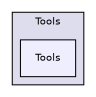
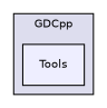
  digraph {
    compound=true
    n1 [fillcolor="#eeeeff" fontname=Helvetica fontsize=10 label=Tools pencolor=black shape=box style=filled]
    subgraph cluster_1 {
      bgcolor="#ddddee"
      fontname=Helvetica
      fontsize=10
-     label=Tools
+     label=GDCpp
      pencolor=black
      n1
    }
  }
